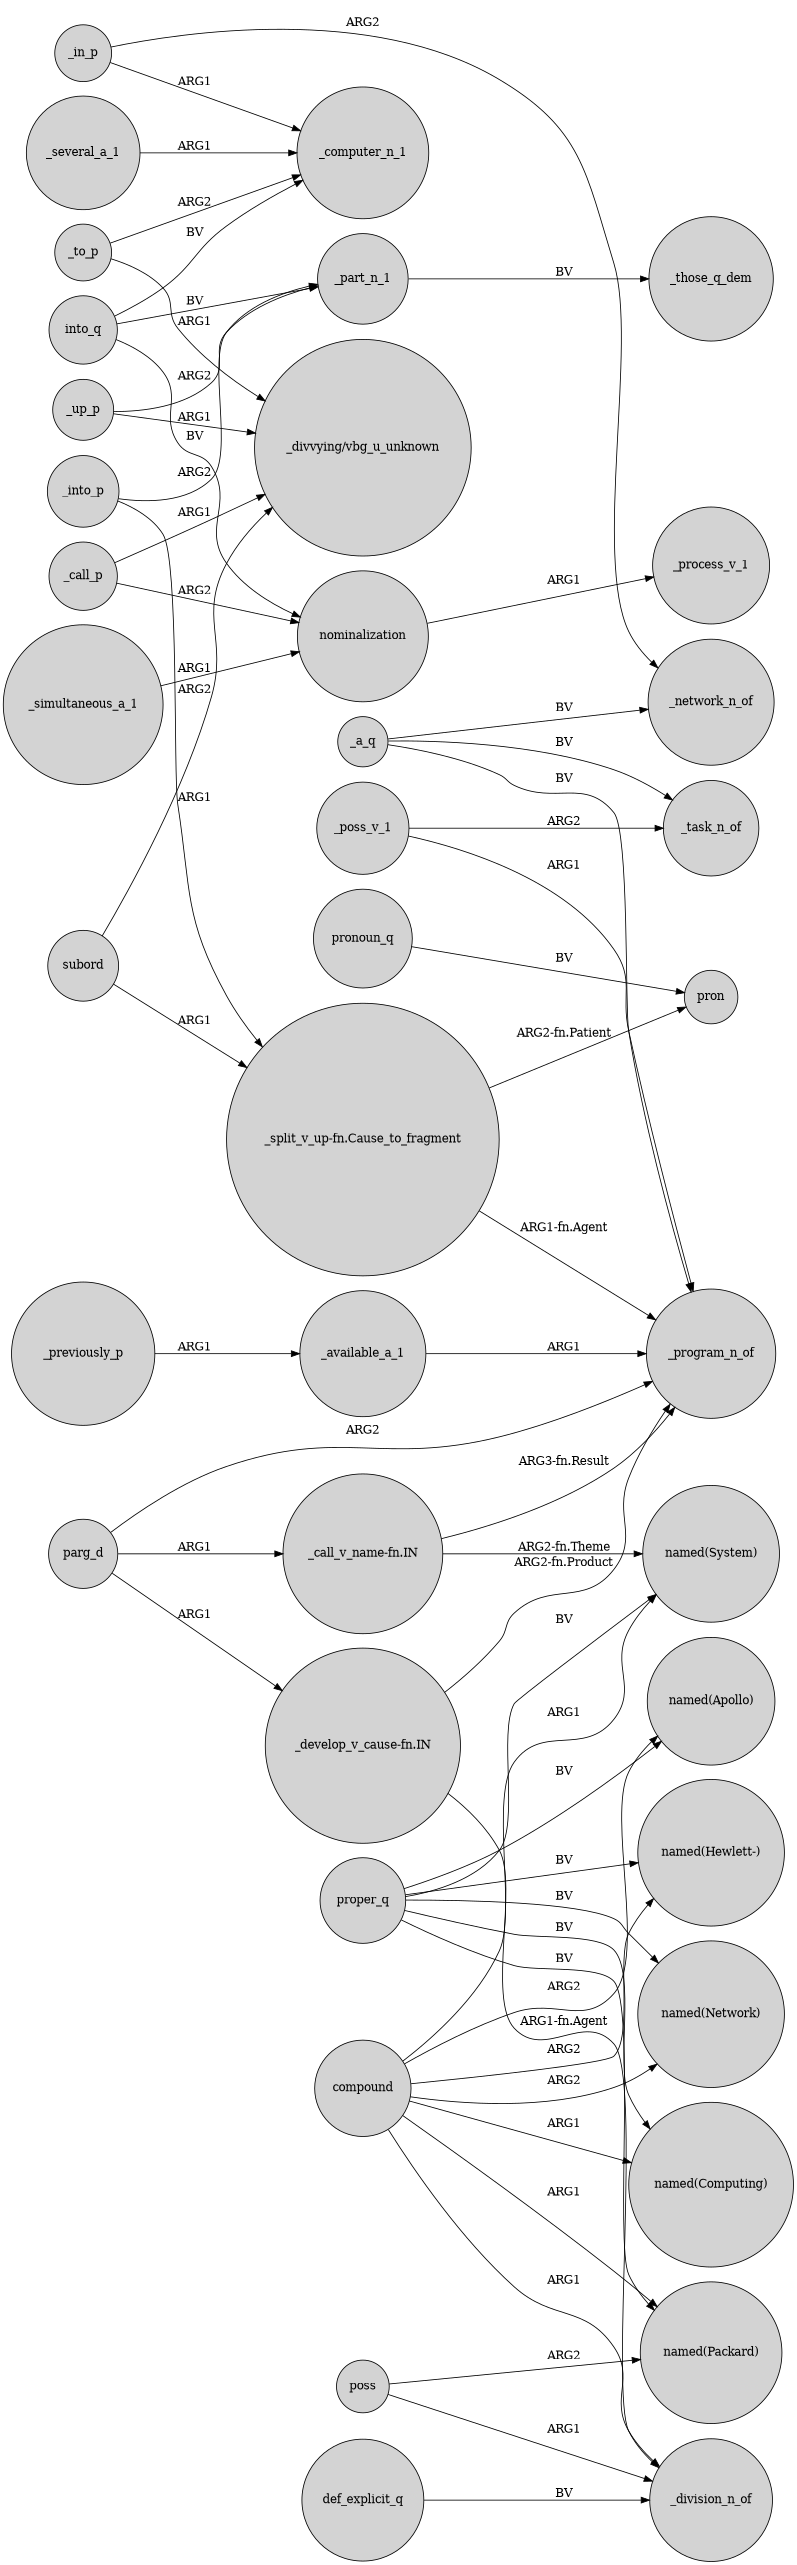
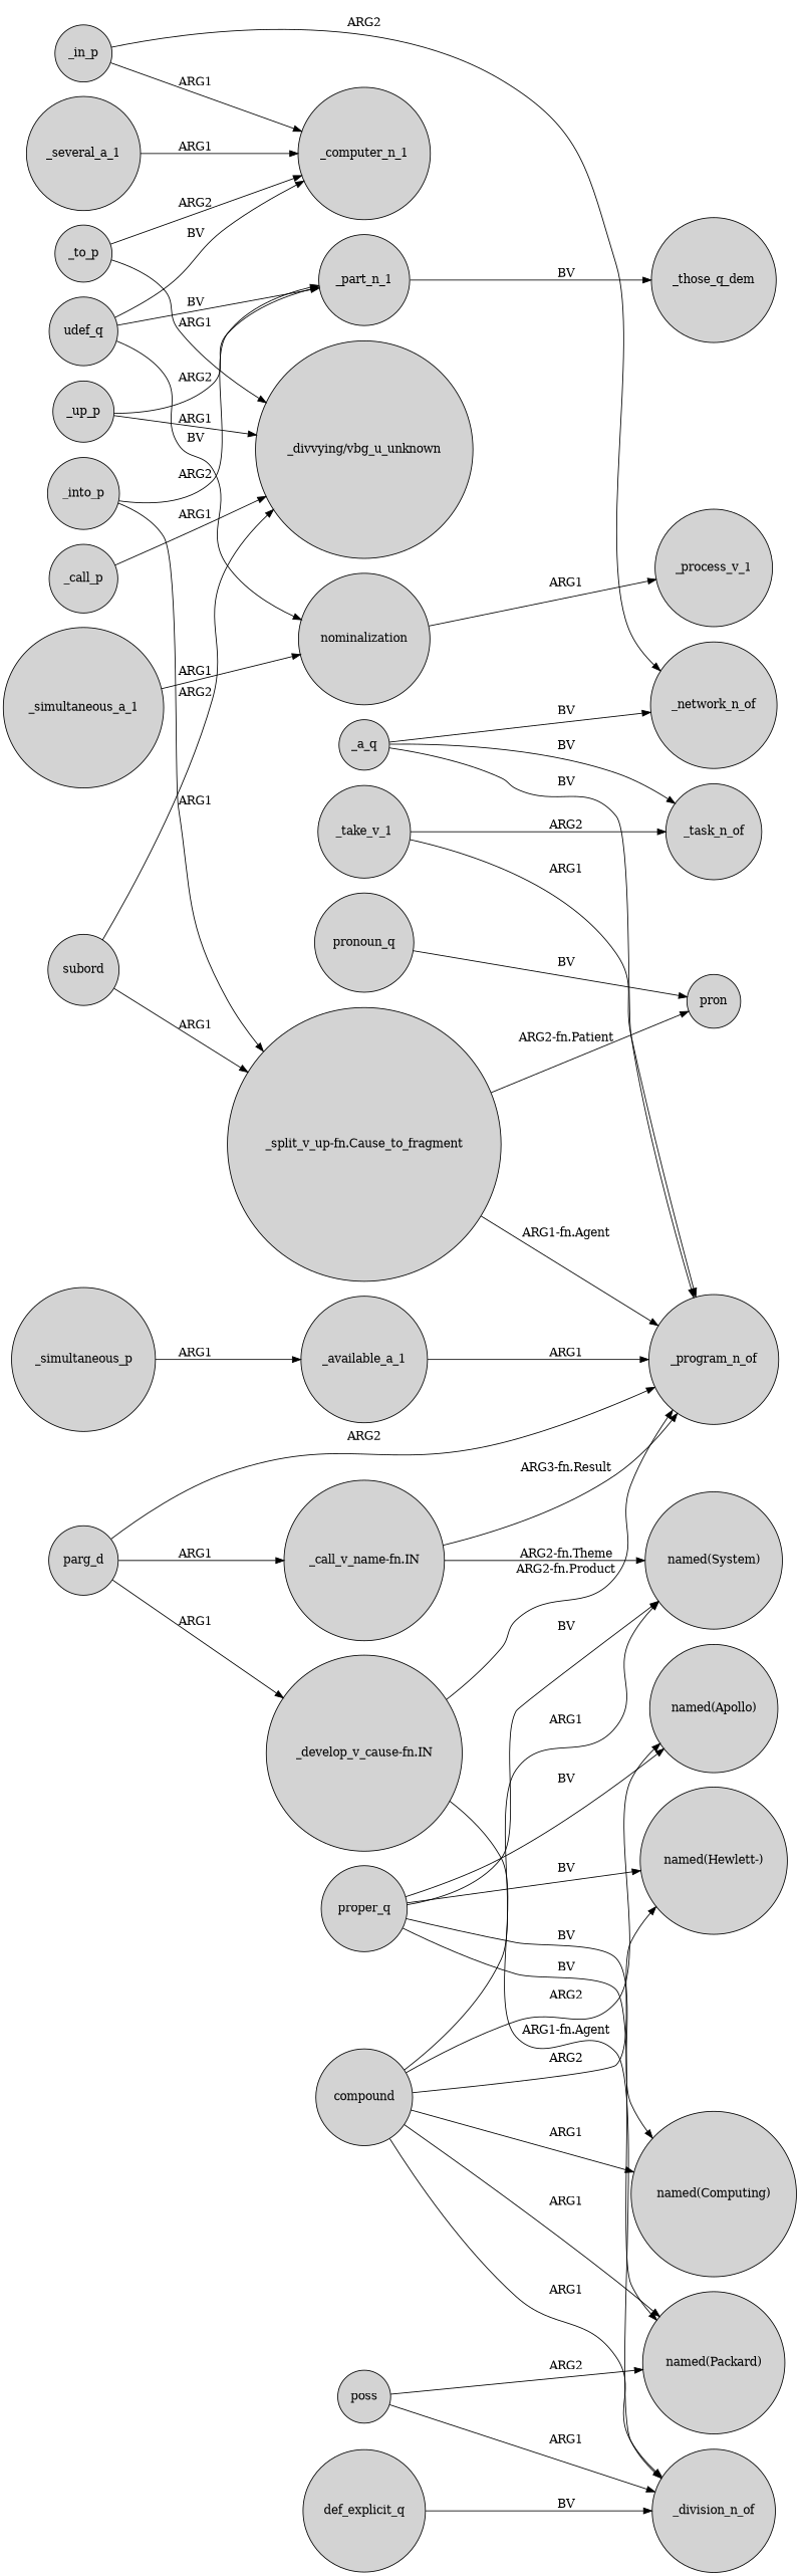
  digraph {
    rankdir=LR
    node [shape=circle style=filled]
    "_develop_v_cause-fn.IN"
    _program_n_of
    _division_n_of
    _a_q
    _task_n_of
    _network_n_of
    _in_p
    _computer_n_1
    _up_p
    _part_n_1
    "_divvying/vbg_u_unknown"
    _those_q_dem
-   _take_v_1 [label=_poss_v_1]
+   _take_v_1
    proper_q
    "named(Computing)"
    "named(Packard)"
    "named(Hewlett-)"
-   "named(Network)"
    "named(Apollo)"
    "named(System)"
    compound
    poss
    _to_p
    nominalization
    _process_v_1
-   _previously_p
+   _previously_p [label=_simultaneous_p]
    _available_a_1
    "_split_v_up-fn.Cause_to_fragment"
    pron
    "_call_v_name-fn.IN"
    n31 [label=_call_p]
    parg_d
    _several_a_1
-   udef_q [label=into_q]
+   udef_q
    _into_p
    def_explicit_q
    pronoun_q
    _simultaneous_a_1
    subord
    "_develop_v_cause-fn.IN" -> _program_n_of [label="ARG2-fn.Product"]
    "_develop_v_cause-fn.IN" -> _division_n_of [label="ARG1-fn.Agent"]
    _a_q -> _program_n_of [label=BV]
    _a_q -> _task_n_of [label=BV]
    _a_q -> _network_n_of [label=BV]
    _in_p -> _network_n_of [label=ARG2]
    _in_p -> _computer_n_1 [label=ARG1]
    _up_p -> _part_n_1 [label=ARG2]
    _up_p -> "_divvying/vbg_u_unknown" [label=ARG1]
    _part_n_1 -> _those_q_dem [label=BV]
    _take_v_1 -> _program_n_of [label=ARG1]
    _take_v_1 -> _task_n_of [label=ARG2]
    proper_q -> "named(Computing)" [label=BV]
    proper_q -> "named(Packard)" [label=BV]
    proper_q -> "named(Hewlett-)" [label=BV]
-   proper_q -> "named(Network)" [label=BV]
    proper_q -> "named(Apollo)" [label=BV]
    proper_q -> "named(System)" [label=BV]
    compound -> _division_n_of [label=ARG1]
    compound -> "named(Computing)" [label=ARG1]
    compound -> "named(Packard)" [label=ARG1]
    compound -> "named(Hewlett-)" [label=ARG2]
-   compound -> "named(Network)" [label=ARG2]
    compound -> "named(Apollo)" [label=ARG2]
    compound -> "named(System)" [label=ARG1]
    poss -> _division_n_of [label=ARG1]
    poss -> "named(Packard)" [label=ARG2]
    _to_p -> _computer_n_1 [label=ARG2]
    _to_p -> "_divvying/vbg_u_unknown" [label=ARG1]
    nominalization -> _process_v_1 [label=ARG1]
    _previously_p -> _available_a_1 [label=ARG1]
    _available_a_1 -> _program_n_of [label=ARG1]
    "_split_v_up-fn.Cause_to_fragment" -> _program_n_of [label="ARG1-fn.Agent"]
    "_split_v_up-fn.Cause_to_fragment" -> pron [label="ARG2-fn.Patient"]
    "_call_v_name-fn.IN" -> _program_n_of [label="ARG3-fn.Result"]
    "_call_v_name-fn.IN" -> "named(System)" [label="ARG2-fn.Theme"]
    n31 -> "_divvying/vbg_u_unknown" [label=ARG1]
-   n31 -> nominalization [label=ARG2]
    parg_d -> "_develop_v_cause-fn.IN" [label=ARG1]
    parg_d -> _program_n_of [label=ARG2]
    parg_d -> "_call_v_name-fn.IN" [label=ARG1]
    _several_a_1 -> _computer_n_1 [label=ARG1]
    udef_q -> _computer_n_1 [label=BV]
    udef_q -> _part_n_1 [label=BV]
    udef_q -> nominalization [label=BV]
    _into_p -> _part_n_1 [label=ARG2]
    _into_p -> "_split_v_up-fn.Cause_to_fragment" [label=ARG1]
    def_explicit_q -> _division_n_of [label=BV]
    pronoun_q -> pron [label=BV]
    _simultaneous_a_1 -> nominalization [label=ARG1]
    subord -> "_divvying/vbg_u_unknown" [label=ARG2]
    subord -> "_split_v_up-fn.Cause_to_fragment" [label=ARG1]
  }
